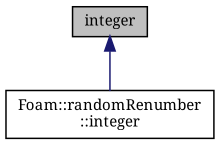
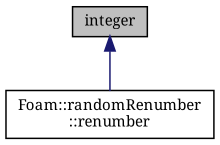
  digraph {
    rankdir=TB
    fontname="Noto Serif"
    node [color=black fontname="Noto Serif" fontsize=10 shape=record]
    n1 [fillcolor=grey75 fontcolor=black height=0.2 label=integer style=filled width=0.4]
-   n2 [height=0.2 label="Foam::randomRenumber\l::integer" width=0.4]
+   n2 [height=0.2 label="Foam::randomRenumber\l::renumber" width=0.4]
    n1 -> n2 [color=midnightblue dir=back fontname="Noto Serif" fontsize=10 labelfontname=Helvetica labelfontsize=10 style=solid]
  }
